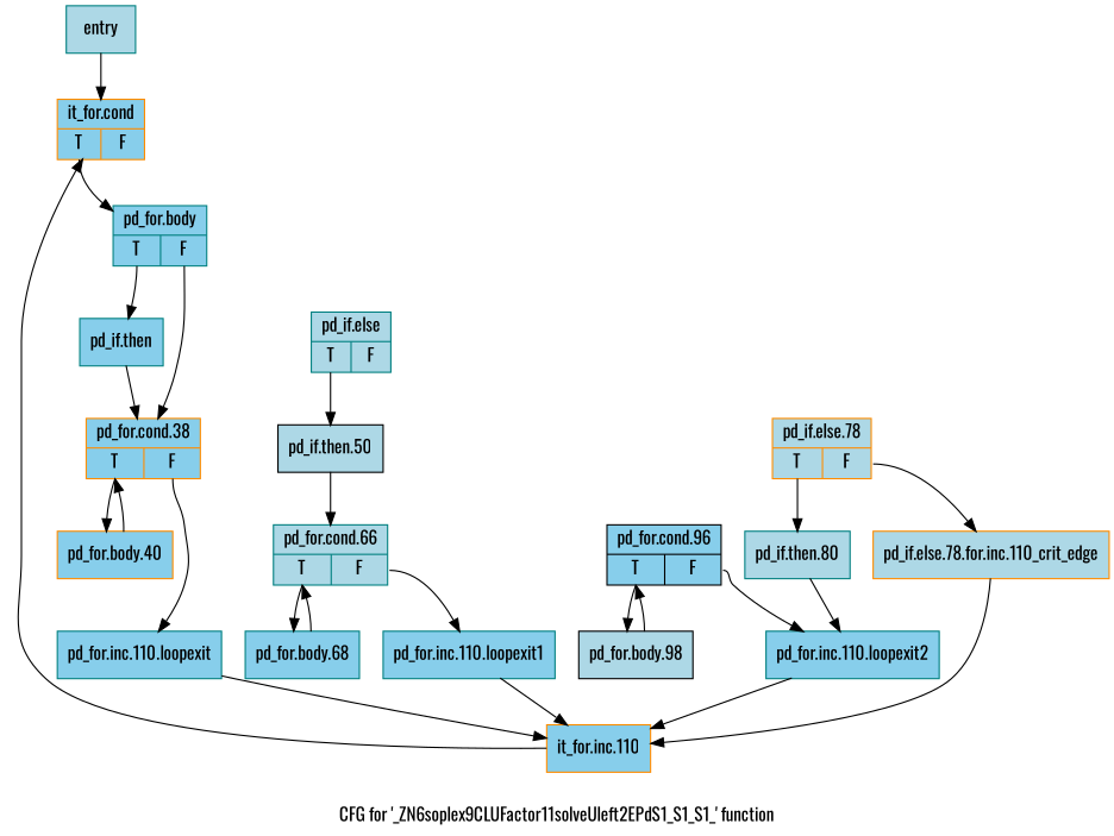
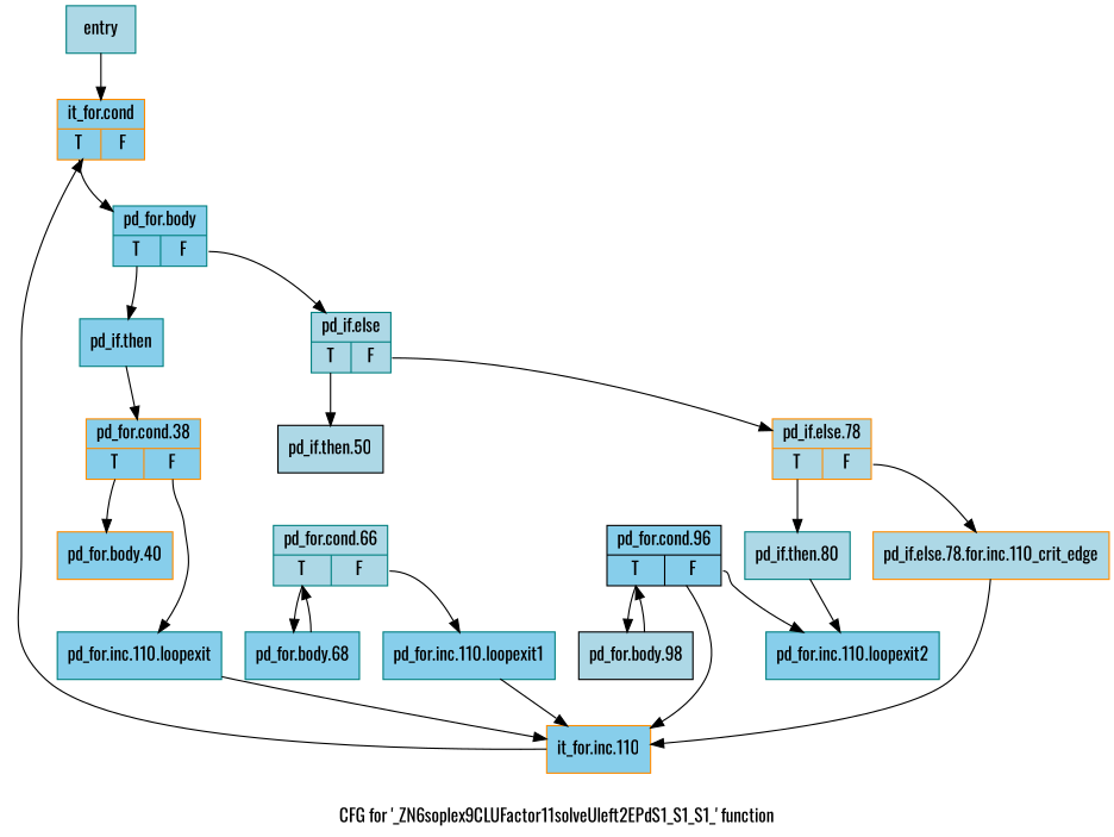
  digraph {
    fontname=Oswald
    label="CFG for '_ZN6soplex9CLUFactor11solveUleft2EPdS1_S1_S1_' function"
    node [color=teal fillcolor=skyblue fontname=Oswald shape=record style=filled]
    edge [fontname=Oswald]
    n1 [fillcolor=lightblue label="{entry}"]
    n2 [color=darkorange label="{it_for.cond|{<s0>T|<s1>F}}"]
    n3 [label="{pd_for.body|{<s0>T|<s1>F}}"]
    n4 [label="{pd_if.then}"]
    n5 [fillcolor=lightblue label="{pd_if.else|{<s0>T|<s1>F}}"]
    n6 [color=darkorange label="{pd_for.cond.38|{<s0>T|<s1>F}}"]
    n7 [color=black fillcolor=lightblue label="{pd_if.then.50}"]
    n8 [color=darkorange fillcolor=lightblue label="{pd_if.else.78|{<s0>T|<s1>F}}"]
    n9 [color=darkorange label="{pd_for.body.40}"]
    n10 [label="{pd_for.inc.110.loopexit}"]
    n11 [fillcolor=lightblue label="{pd_for.cond.66|{<s0>T|<s1>F}}"]
    n12 [fillcolor=lightblue label="{pd_if.then.80}"]
    n13 [color=darkorange fillcolor=lightblue label="{pd_if.else.78.for.inc.110_crit_edge}"]
    n14 [color=darkorange label="{it_for.inc.110}"]
    n15 [label="{pd_for.body.68}"]
    n16 [label="{pd_for.inc.110.loopexit1}"]
    n17 [label="{pd_for.inc.110.loopexit2}"]
    n18 [color=black label="{pd_for.cond.96|{<s0>T|<s1>F}}"]
    n19 [color=black fillcolor=lightblue label="{pd_for.body.98}"]
    n1 -> n2
    n2 -> n3 [tailport=s0]
    n3 -> n4 [tailport=s0]
-   n3 -> n6 [tailport=s1]
+   n3 -> n5 [tailport=s1]
    n4 -> n6
    n5 -> n7 [tailport=s0]
+   n5 -> n8 [tailport=s1]
    n6 -> n9 [tailport=s0]
    n6 -> n10 [tailport=s1]
-   n7 -> n11
    n8 -> n12 [tailport=s0]
    n8 -> n13 [tailport=s1]
-   n9 -> n6
    n10 -> n14
    n11 -> n15 [tailport=s0]
    n11 -> n16 [tailport=s1]
    n12 -> n17
    n13 -> n14
    n14 -> n2
    n15 -> n11
    n16 -> n14
-   n17 -> n14
+   n18 -> n14
    n18 -> n17 [tailport=s1]
    n18 -> n19 [tailport=s0]
    n19 -> n18
  }
